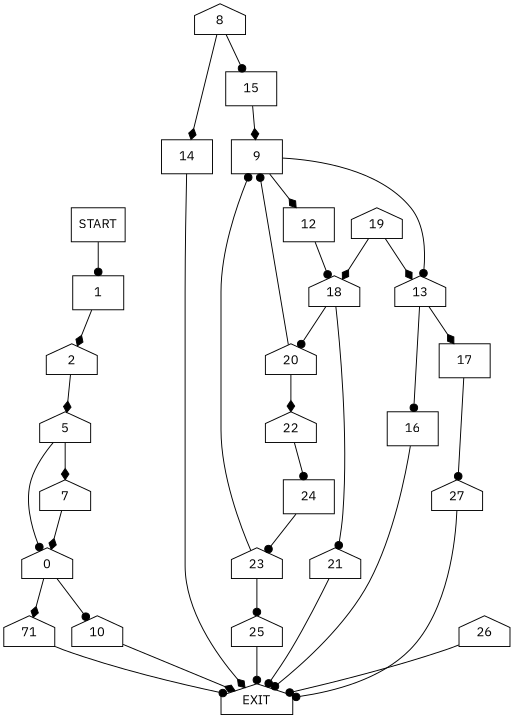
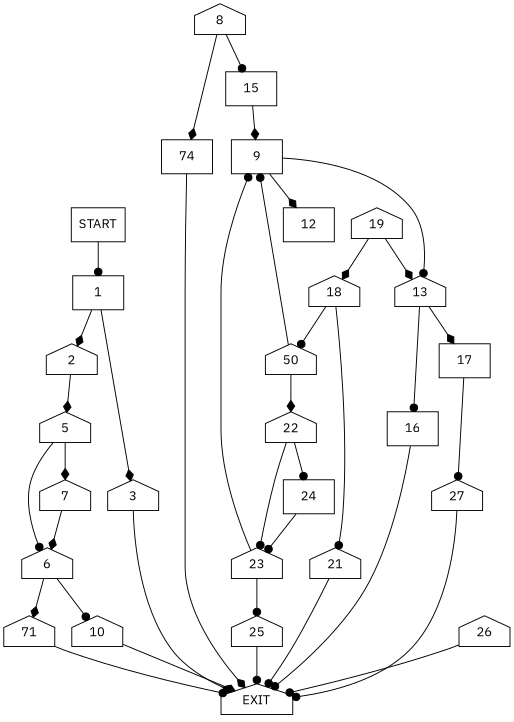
  digraph {
    fontname="IBM Plex Sans"
    node [fontname="IBM Plex Sans" shape=house]
    edge [arrowhead=dot fontname="IBM Plex Sans"]
    n1 [label=START shape=box]
    1 [shape=box]
    2
+   3
    n5 [label=EXIT]
    5
-   6 [label=0]
+   6
    7
-   14 [shape=box]
+   14 [shape=box label=74]
    8
    15 [shape=box]
    9 [shape=box]
    12 [shape=box]
    13
    10
    n16 [label=71]
    18
    16 [shape=box]
    17 [shape=box]
-   20
+   20 [label=50]
    21
    19
    27
    26
    22
    23
    24 [shape=box]
    25
    n1 -> 1
    1 -> 2 [arrowhead=diamond]
+   1 -> 3 [arrowhead=diamond]
    2 -> 5 [arrowhead=diamond]
+   3 -> n5 [arrowhead=diamond]
    5 -> 6
    5 -> 7 [arrowhead=diamond]
    6 -> 10
    6 -> n16 [arrowhead=diamond]
    7 -> 6 [arrowhead=diamond]
    14 -> n5 [arrowhead=diamond]
    8 -> 14 [arrowhead=diamond]
    8 -> 15
    15 -> 9 [arrowhead=diamond]
    9 -> 12 [arrowhead=diamond]
    9 -> 13
-   12 -> 18
    13 -> 16
    13 -> 17 [arrowhead=diamond]
    10 -> n5 [arrowhead=diamond]
    n16 -> n5
    18 -> 20
    18 -> 21
    16 -> n5
    17 -> 27
    20 -> 9
    20 -> 22 [arrowhead=diamond]
    21 -> n5
    19 -> 13 [arrowhead=diamond]
    19 -> 18 [arrowhead=diamond]
    27 -> n5
    26 -> n5
+   22 -> 23
    22 -> 24
    23 -> 9
    23 -> 25
    24 -> 23
    25 -> n5
  }
